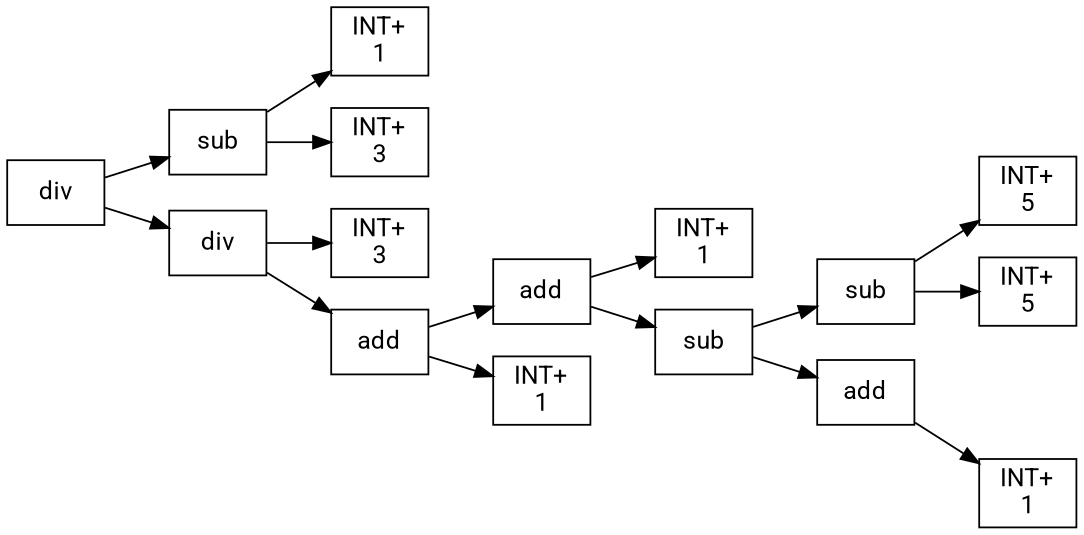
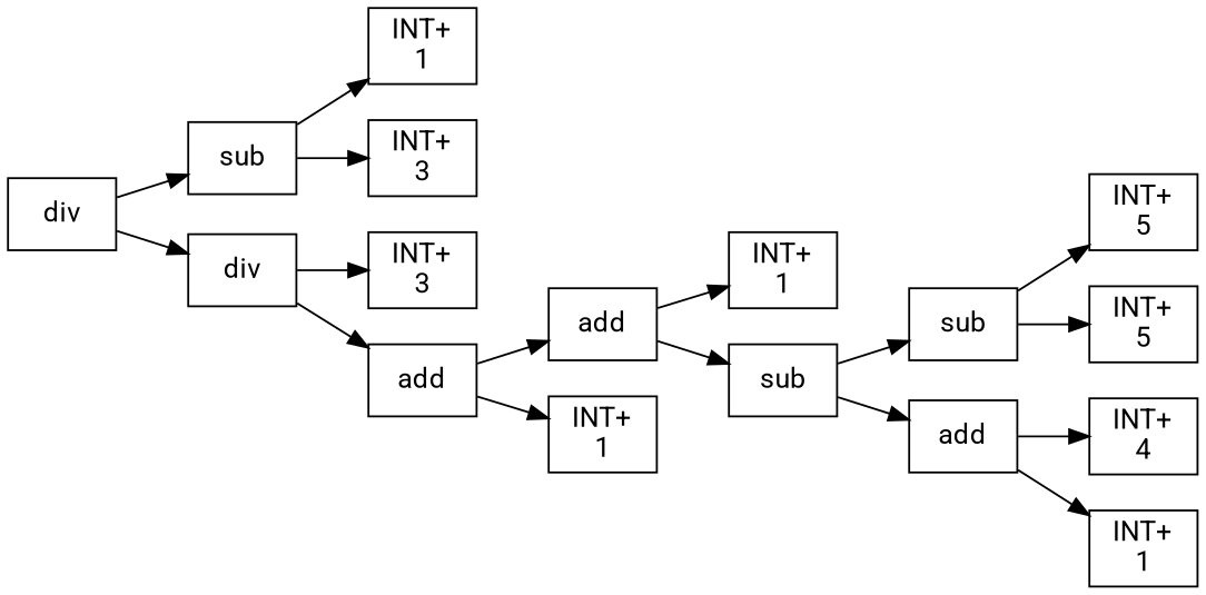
  digraph {
    rankdir=LR
    fontname=Roboto
    node [shape=box fontname=Roboto]
    edge [fontname=Roboto]
    n1 [label=div]
    n2 [label=sub]
    n3 [label=div]
    n4 [label="INT+\n1"]
    n5 [label="INT+\n3"]
    n6 [label="INT+\n3"]
    n7 [label=add]
    n8 [label=add]
    n9 [label="INT+\n1"]
    n10 [label="INT+\n1"]
    n11 [label=sub]
    n12 [label=sub]
    n13 [label=add]
    n14 [label="INT+\n5"]
    n15 [label="INT+\n5"]
+   n16 [label="INT+\n4"]
    n17 [label="INT+\n1"]
    n1 -> n2
    n1 -> n3
    n2 -> n4
    n2 -> n5
    n3 -> n6
    n3 -> n7
    n7 -> n8
    n7 -> n9
    n8 -> n10
    n8 -> n11
    n11 -> n12
    n11 -> n13
    n12 -> n14
    n12 -> n15
+   n13 -> n16
    n13 -> n17
  }
